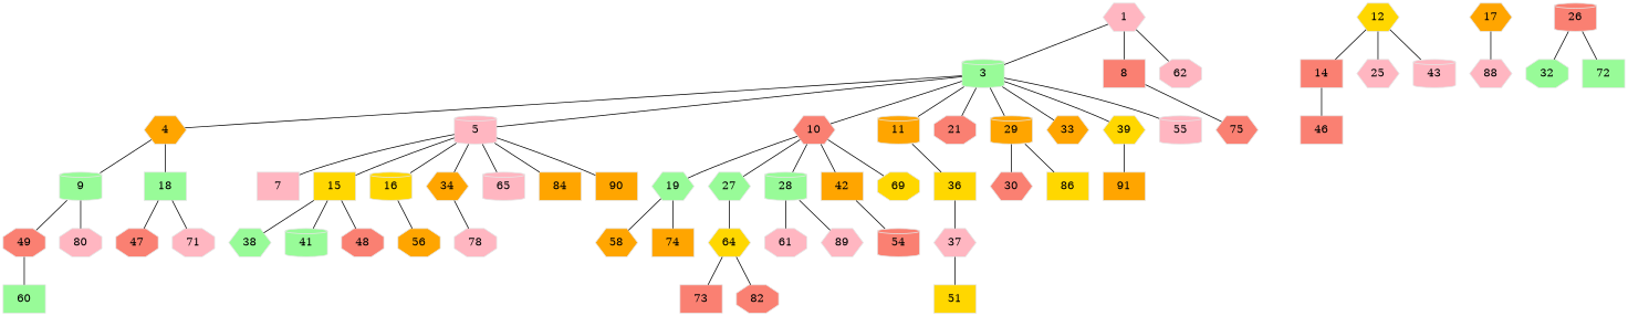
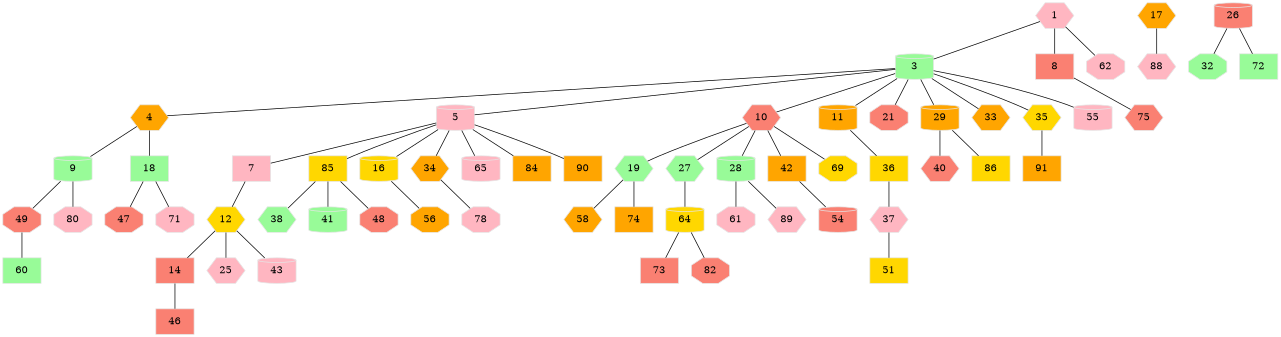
  graph {
    fontname="DejaVu Serif"
    node [color=gray90 fillcolor=lightpink fontname="DejaVu Serif" shape=hexagon style=filled]
    edge [fontname="DejaVu Serif"]
    1 [super="+2"]
    3 [fillcolor=palegreen shape=cylinder super="+20"]
    8 [fillcolor=salmon shape=box super="+23"]
    62 [shape=octagon]
    4 [fillcolor=orange]
    5 [shape=cylinder super="+6"]
    10 [fillcolor=salmon]
    11 [fillcolor=orange shape=cylinder super="+31"]
    21 [fillcolor=salmon shape=octagon super="+57"]
    29 [fillcolor=orange shape=cylinder super="+50"]
    33 [fillcolor=orange]
-   35 [fillcolor=gold super="+52" label=39]
+   35 [fillcolor=gold super="+52"]
    55 [shape=cylinder]
    75 [fillcolor=salmon]
    9 [fillcolor=palegreen shape=cylinder super="+66"]
    18 [fillcolor=palegreen shape=box super="+44"]
    7 [shape=box]
-   15 [fillcolor=gold shape=box super="+22"]
+   15 [fillcolor=gold shape=box super="+22" label=85]
    16 [fillcolor=gold shape=cylinder]
    34 [fillcolor=orange]
    65 [shape=cylinder super="+83"]
    84 [fillcolor=orange shape=box]
    90 [fillcolor=orange shape=box]
    19 [fillcolor=palegreen super="+30"]
    27 [fillcolor=palegreen super="+39"]
    28 [fillcolor=palegreen shape=cylinder super="+59"]
    42 [fillcolor=orange shape=box super="+53"]
    69 [fillcolor=gold shape=octagon]
    36 [fillcolor=gold shape=box super="+63"]
-   40 [fillcolor=salmon super="+87" label=30]
+   40 [fillcolor=salmon super="+87"]
    86 [fillcolor=gold shape=box]
    91 [fillcolor=orange shape=box]
    49 [fillcolor=salmon shape=octagon super="+68"]
    80 [shape=octagon]
    47 [fillcolor=salmon shape=octagon super="+67"]
    71 [shape=octagon]
    12 [fillcolor=gold super="+13"]
    38 [fillcolor=palegreen super="+81"]
    41 [fillcolor=palegreen shape=cylinder]
    48 [fillcolor=salmon shape=octagon]
    56 [fillcolor=orange shape=octagon]
    78 [shape=octagon]
    14 [fillcolor=salmon shape=box super="+85"]
    25
    43 [shape=cylinder super="+45"]
    17 [fillcolor=orange super="+24"]
    88
    60 [fillcolor=palegreen shape=box]
    58 [fillcolor=orange]
    74 [fillcolor=orange shape=box]
-   64 [fillcolor=gold super="+76"]
+   64 [fillcolor=gold shape=cylinder super="+76"]
    61 [shape=octagon]
    89
    54 [fillcolor=salmon shape=cylinder]
    37
    46 [fillcolor=salmon shape=box]
    26 [fillcolor=salmon shape=cylinder super="+79"]
    32 [fillcolor=palegreen shape=octagon]
    72 [fillcolor=palegreen shape=box]
    73 [fillcolor=salmon shape=box]
    82 [fillcolor=salmon shape=octagon]
    51 [fillcolor=gold shape=box super="+70"]
    1 -- 3
    1 -- 8
    1 -- 62
    3 -- 4
    3 -- 5
    3 -- 10
    3 -- 11
    3 -- 21
    3 -- 29
    3 -- 33
    3 -- 35
    3 -- 55
    8 -- 75
    4 -- 9
    4 -- 18
    5 -- 7
    5 -- 15
    5 -- 16
    5 -- 34
    5 -- 65
    5 -- 84
    5 -- 90
    10 -- 19
    10 -- 27
    10 -- 28
    10 -- 42
    10 -- 69
    11 -- 36
    29 -- 40
    29 -- 86
    35 -- 91
    9 -- 49
    9 -- 80
    18 -- 47
    18 -- 71
+   7 -- 12
    15 -- 38
    15 -- 41
    15 -- 48
    16 -- 56
    34 -- 78
    19 -- 58
    19 -- 74
    27 -- 64
    28 -- 61
    28 -- 89
    42 -- 54
    36 -- 37
    49 -- 60
    12 -- 14
    12 -- 25
    12 -- 43
    14 -- 46
    17 -- 88
    64 -- 73
    64 -- 82
    37 -- 51
    26 -- 32
    26 -- 72
  }
